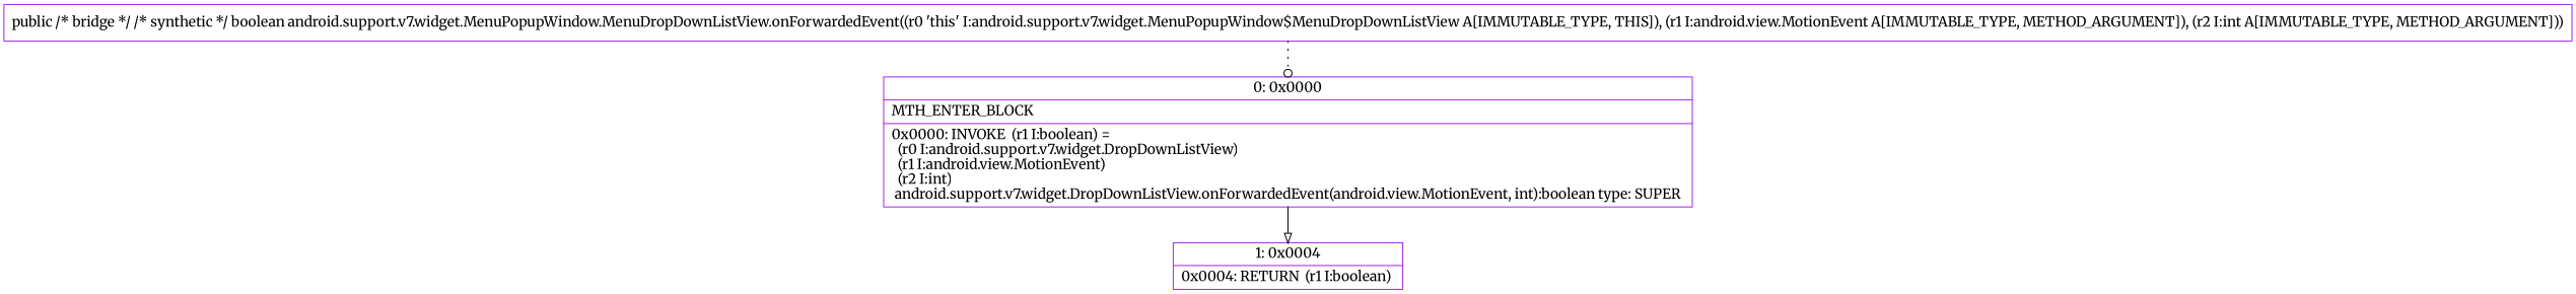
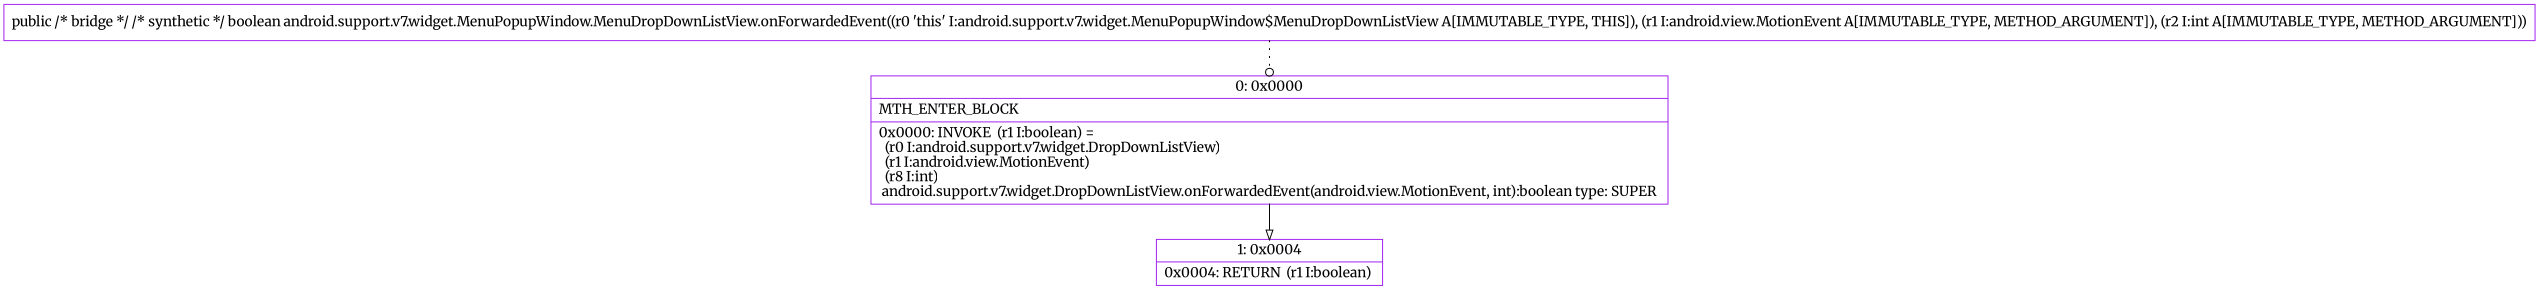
  digraph {
    fontname=Merriweather
    node [shape=record color=purple fontname=Merriweather]
    edge [fontname=Merriweather]
-   n1 [label="{0\:\ 0x0000|MTH_ENTER_BLOCK\l|0x0000: INVOKE  (r1 I:boolean) = \l  (r0 I:android.support.v7.widget.DropDownListView)\l  (r1 I:android.view.MotionEvent)\l  (r2 I:int)\l android.support.v7.widget.DropDownListView.onForwardedEvent(android.view.MotionEvent, int):boolean type: SUPER \l}"]
+   n1 [label="{0\:\ 0x0000|MTH_ENTER_BLOCK\l|0x0000: INVOKE  (r1 I:boolean) = \l  (r0 I:android.support.v7.widget.DropDownListView)\l  (r1 I:android.view.MotionEvent)\l  (r8 I:int)\l android.support.v7.widget.DropDownListView.onForwardedEvent(android.view.MotionEvent, int):boolean type: SUPER \l}"]
    n2 [label="{1\:\ 0x0004|0x0004: RETURN  (r1 I:boolean) \l}"]
    n3 [label="{public \/* bridge *\/ \/* synthetic *\/ boolean android.support.v7.widget.MenuPopupWindow.MenuDropDownListView.onForwardedEvent((r0 'this' I:android.support.v7.widget.MenuPopupWindow$MenuDropDownListView A[IMMUTABLE_TYPE, THIS]), (r1 I:android.view.MotionEvent A[IMMUTABLE_TYPE, METHOD_ARGUMENT]), (r2 I:int A[IMMUTABLE_TYPE, METHOD_ARGUMENT])) }"]
    n1 -> n2 [style=solid arrowhead=onormal]
    n3 -> n1 [style=dotted arrowhead=odot]
  }
